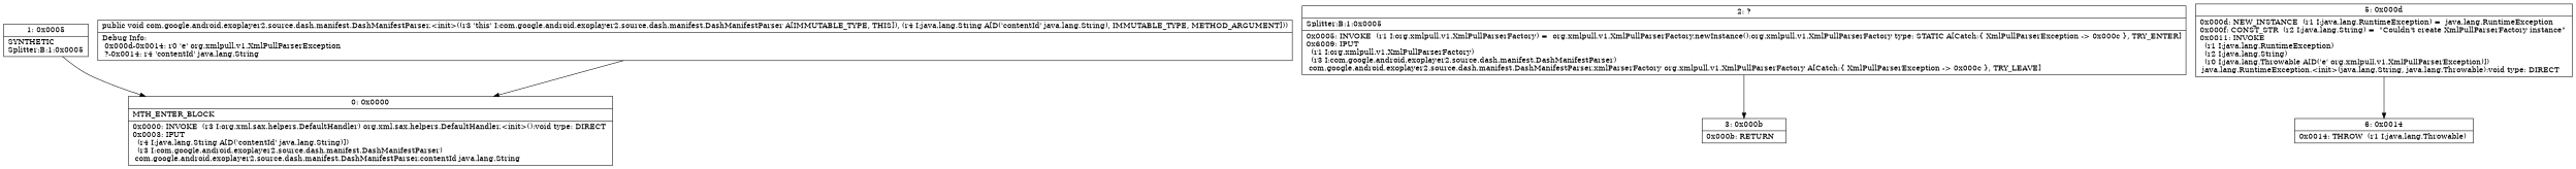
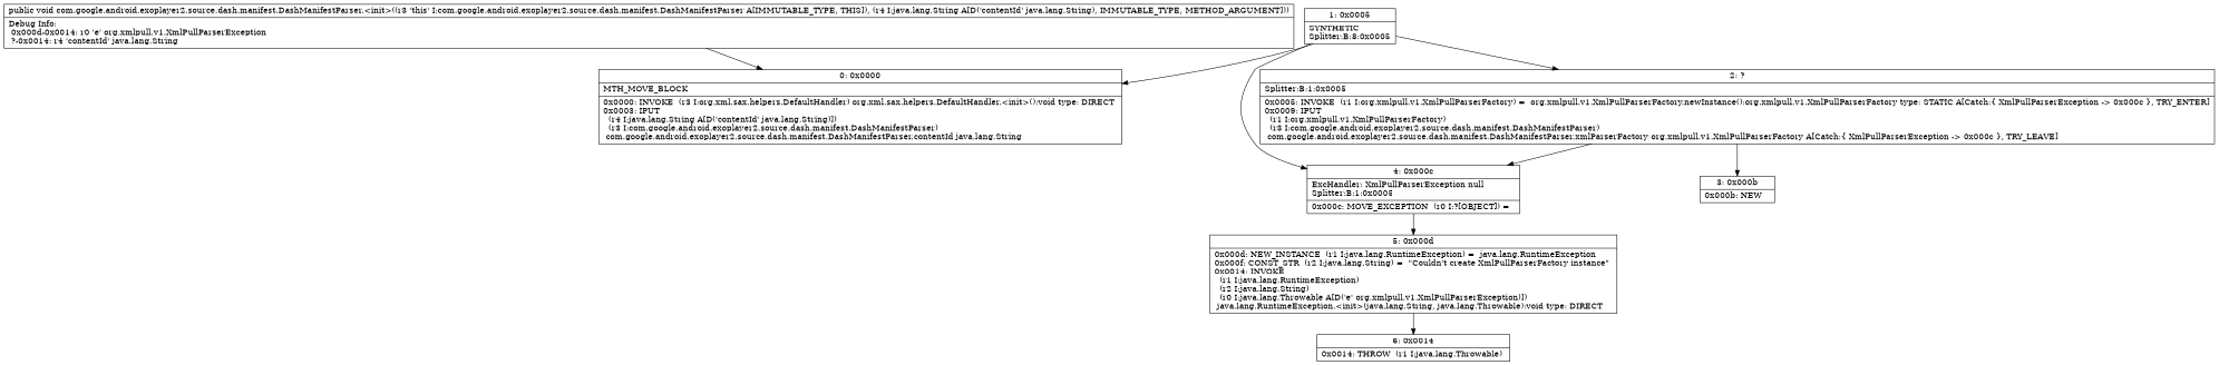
  digraph {
    node [shape=record]
-   n1 [label="{0\:\ 0x0000|MTH_ENTER_BLOCK\l|0x0000: INVOKE  (r3 I:org.xml.sax.helpers.DefaultHandler) org.xml.sax.helpers.DefaultHandler.\<init\>():void type: DIRECT \l0x0003: IPUT  \l  (r4 I:java.lang.String A[D('contentId' java.lang.String)])\l  (r3 I:com.google.android.exoplayer2.source.dash.manifest.DashManifestParser)\l com.google.android.exoplayer2.source.dash.manifest.DashManifestParser.contentId java.lang.String \l}"]
-   n2 [label="{1\:\ 0x0005|SYNTHETIC\lSplitter:B:1:0x0005\l}"]
-   n3 [label="{2\:\ ?|Splitter:B:1:0x0005\l|0x0005: INVOKE  (r1 I:org.xmlpull.v1.XmlPullParserFactory) =  org.xmlpull.v1.XmlPullParserFactory.newInstance():org.xmlpull.v1.XmlPullParserFactory type: STATIC A[Catch:\{ XmlPullParserException \-\> 0x000c \}, TRY_ENTER]\l0x6009: IPUT  \l  (r1 I:org.xmlpull.v1.XmlPullParserFactory)\l  (r3 I:com.google.android.exoplayer2.source.dash.manifest.DashManifestParser)\l com.google.android.exoplayer2.source.dash.manifest.DashManifestParser.xmlParserFactory org.xmlpull.v1.XmlPullParserFactory A[Catch:\{ XmlPullParserException \-\> 0x000c \}, TRY_LEAVE]\l}"]
-   n5 [label="{3\:\ 0x000b|0x000b: RETURN   \l}"]
-   n6 [label="{5\:\ 0x000d|0x000d: NEW_INSTANCE  (r1 I:java.lang.RuntimeException) =  java.lang.RuntimeException \l0x000f: CONST_STR  (r2 I:java.lang.String) =  \"Couldn't create XmlPullParserFactory instance\" \l0x0011: INVOKE  \l  (r1 I:java.lang.RuntimeException)\l  (r2 I:java.lang.String)\l  (r0 I:java.lang.Throwable A[D('e' org.xmlpull.v1.XmlPullParserException)])\l java.lang.RuntimeException.\<init\>(java.lang.String, java.lang.Throwable):void type: DIRECT \l}"]
+   n1 [label="{0\:\ 0x0000|MTH_MOVE_BLOCK\l|0x0000: INVOKE  (r3 I:org.xml.sax.helpers.DefaultHandler) org.xml.sax.helpers.DefaultHandler.\<init\>():void type: DIRECT \l0x0003: IPUT  \l  (r4 I:java.lang.String A[D('contentId' java.lang.String)])\l  (r3 I:com.google.android.exoplayer2.source.dash.manifest.DashManifestParser)\l com.google.android.exoplayer2.source.dash.manifest.DashManifestParser.contentId java.lang.String \l}"]
+   n2 [label="{1\:\ 0x0005|SYNTHETIC\lSplitter:B:8:0x0005\l}"]
+   n3 [label="{2\:\ ?|Splitter:B:1:0x0005\l|0x0005: INVOKE  (r1 I:org.xmlpull.v1.XmlPullParserFactory) =  org.xmlpull.v1.XmlPullParserFactory.newInstance():org.xmlpull.v1.XmlPullParserFactory type: STATIC A[Catch:\{ XmlPullParserException \-\> 0x000c \}, TRY_ENTER]\l0x0009: IPUT  \l  (r1 I:org.xmlpull.v1.XmlPullParserFactory)\l  (r3 I:com.google.android.exoplayer2.source.dash.manifest.DashManifestParser)\l com.google.android.exoplayer2.source.dash.manifest.DashManifestParser.xmlParserFactory org.xmlpull.v1.XmlPullParserFactory A[Catch:\{ XmlPullParserException \-\> 0x000c \}, TRY_LEAVE]\l}"]
+   n4 [label="{4\:\ 0x000c|ExcHandler: XmlPullParserException null\lSplitter:B:1:0x0005\l|0x000c: MOVE_EXCEPTION  (r0 I:?[OBJECT]) =  \l}"]
+   n5 [label="{3\:\ 0x000b|0x000b: NEW   \l}"]
+   n6 [label="{5\:\ 0x000d|0x000d: NEW_INSTANCE  (r1 I:java.lang.RuntimeException) =  java.lang.RuntimeException \l0x000f: CONST_STR  (r2 I:java.lang.String) =  \"Couldn't create XmlPullParserFactory instance\" \l0x0014: INVOKE  \l  (r1 I:java.lang.RuntimeException)\l  (r2 I:java.lang.String)\l  (r0 I:java.lang.Throwable A[D('e' org.xmlpull.v1.XmlPullParserException)])\l java.lang.RuntimeException.\<init\>(java.lang.String, java.lang.Throwable):void type: DIRECT \l}"]
    n7 [label="{6\:\ 0x0014|0x0014: THROW  (r1 I:java.lang.Throwable) \l}"]
    n8 [label="{public void com.google.android.exoplayer2.source.dash.manifest.DashManifestParser.\<init\>((r3 'this' I:com.google.android.exoplayer2.source.dash.manifest.DashManifestParser A[IMMUTABLE_TYPE, THIS]), (r4 I:java.lang.String A[D('contentId' java.lang.String), IMMUTABLE_TYPE, METHOD_ARGUMENT]))  | Debug Info:\l  0x000d\-0x0014: r0 'e' org.xmlpull.v1.XmlPullParserException\l  ?\-0x0014: r4 'contentId' java.lang.String\l}"]
    n2 -> n1
+   n2 -> n3
+   n2 -> n4
+   n3 -> n4
    n3 -> n5
+   n4 -> n6
    n6 -> n7
    n8 -> n1
  }
